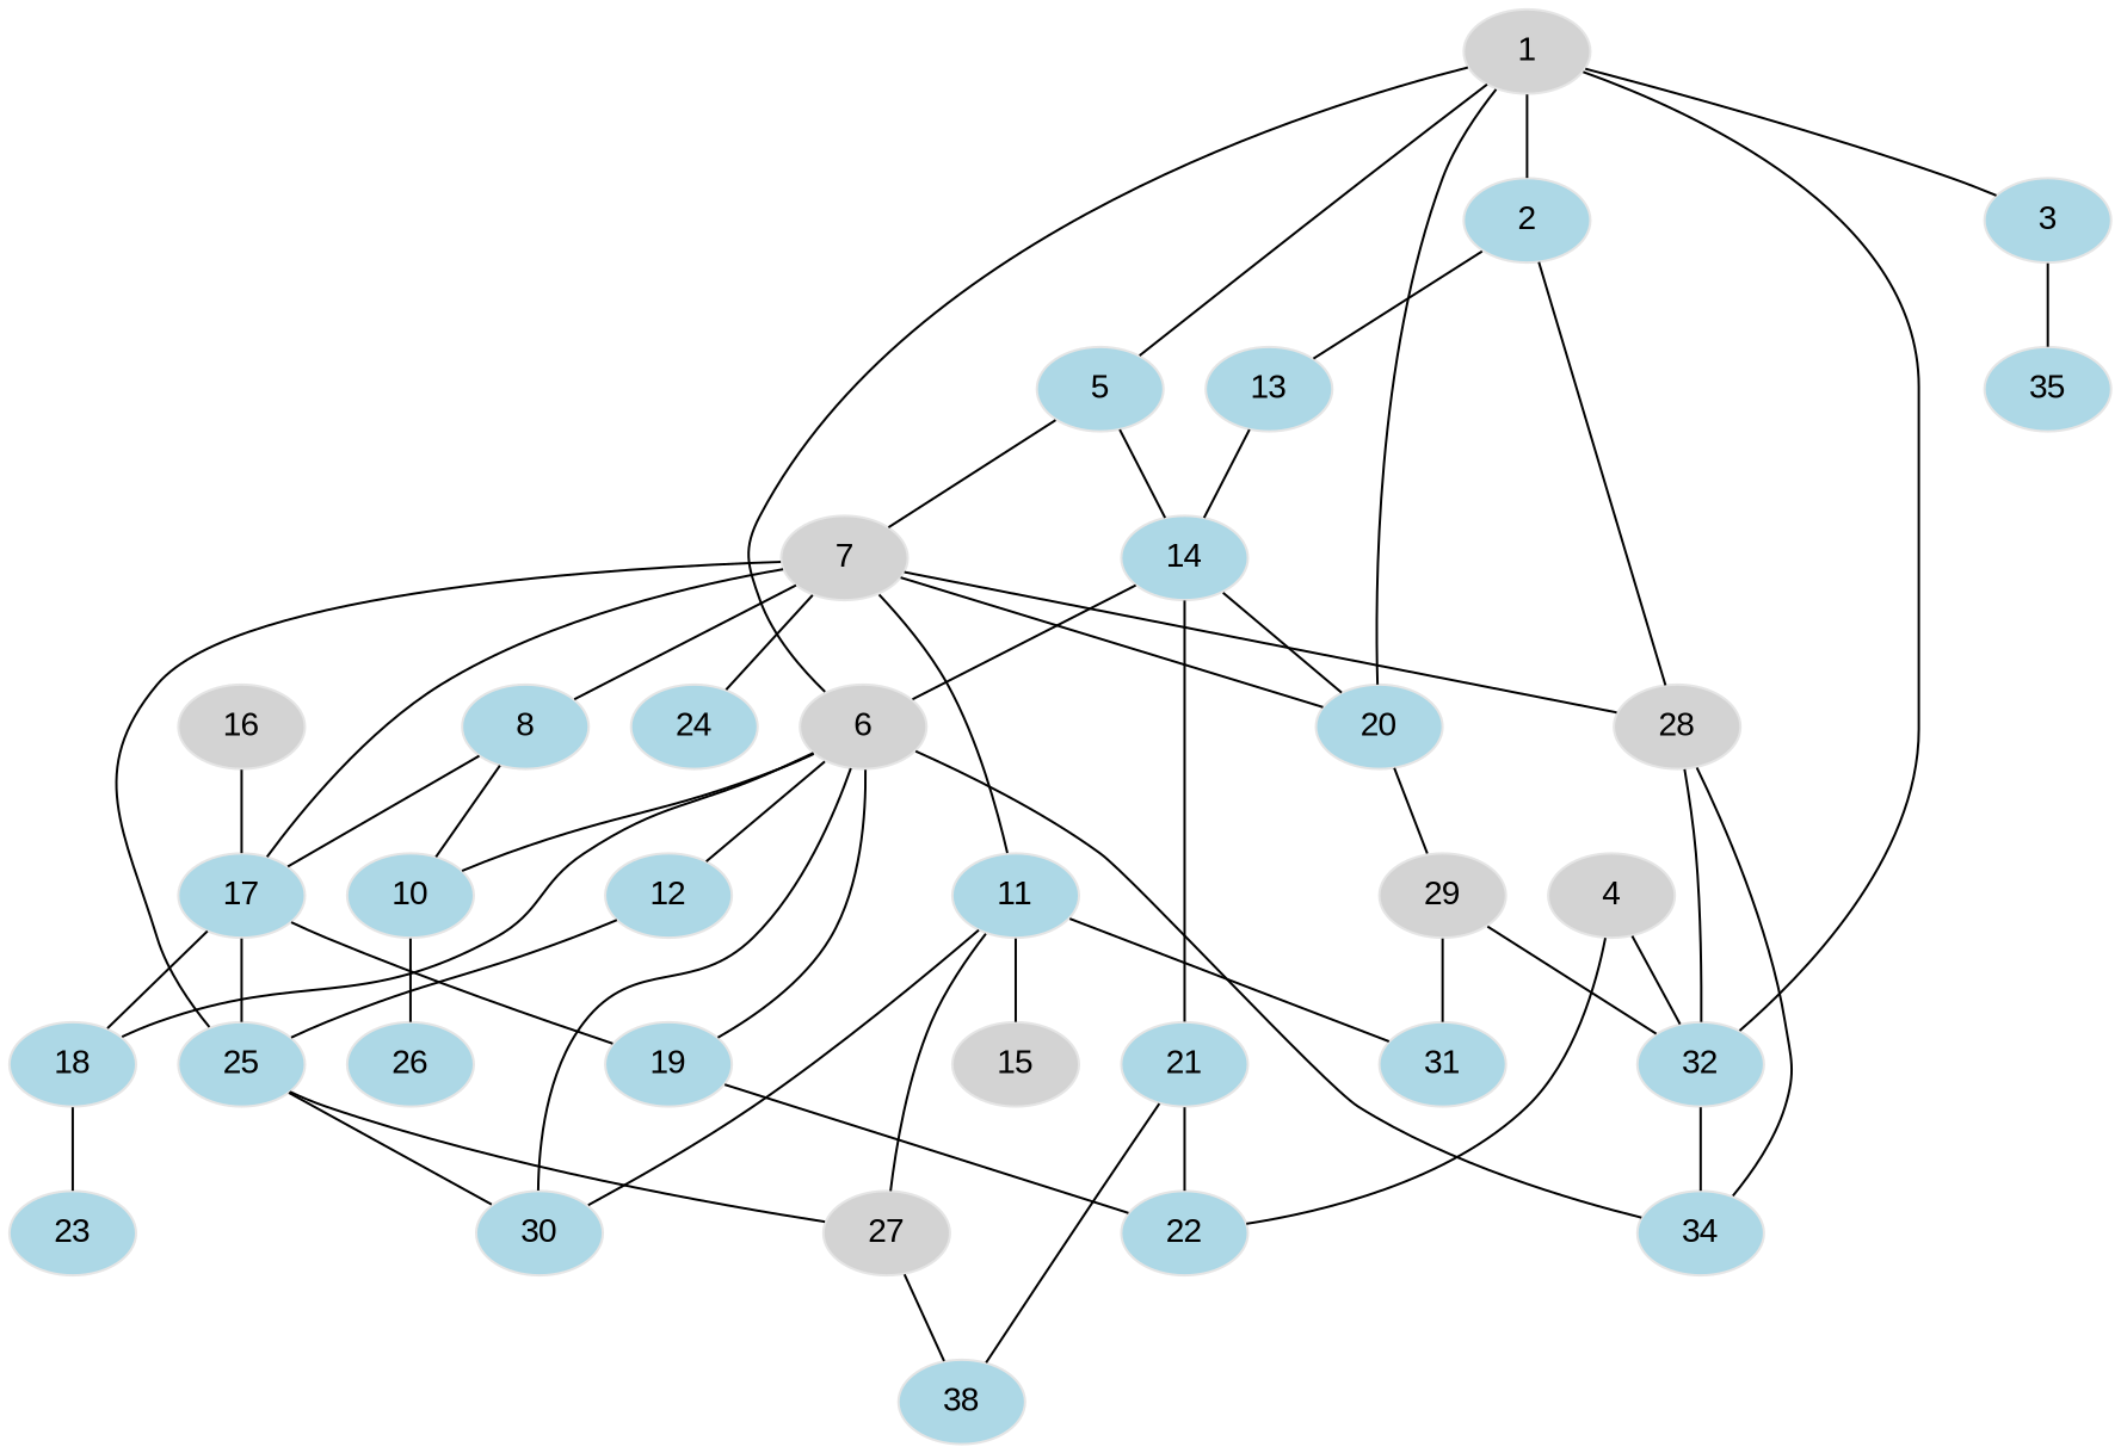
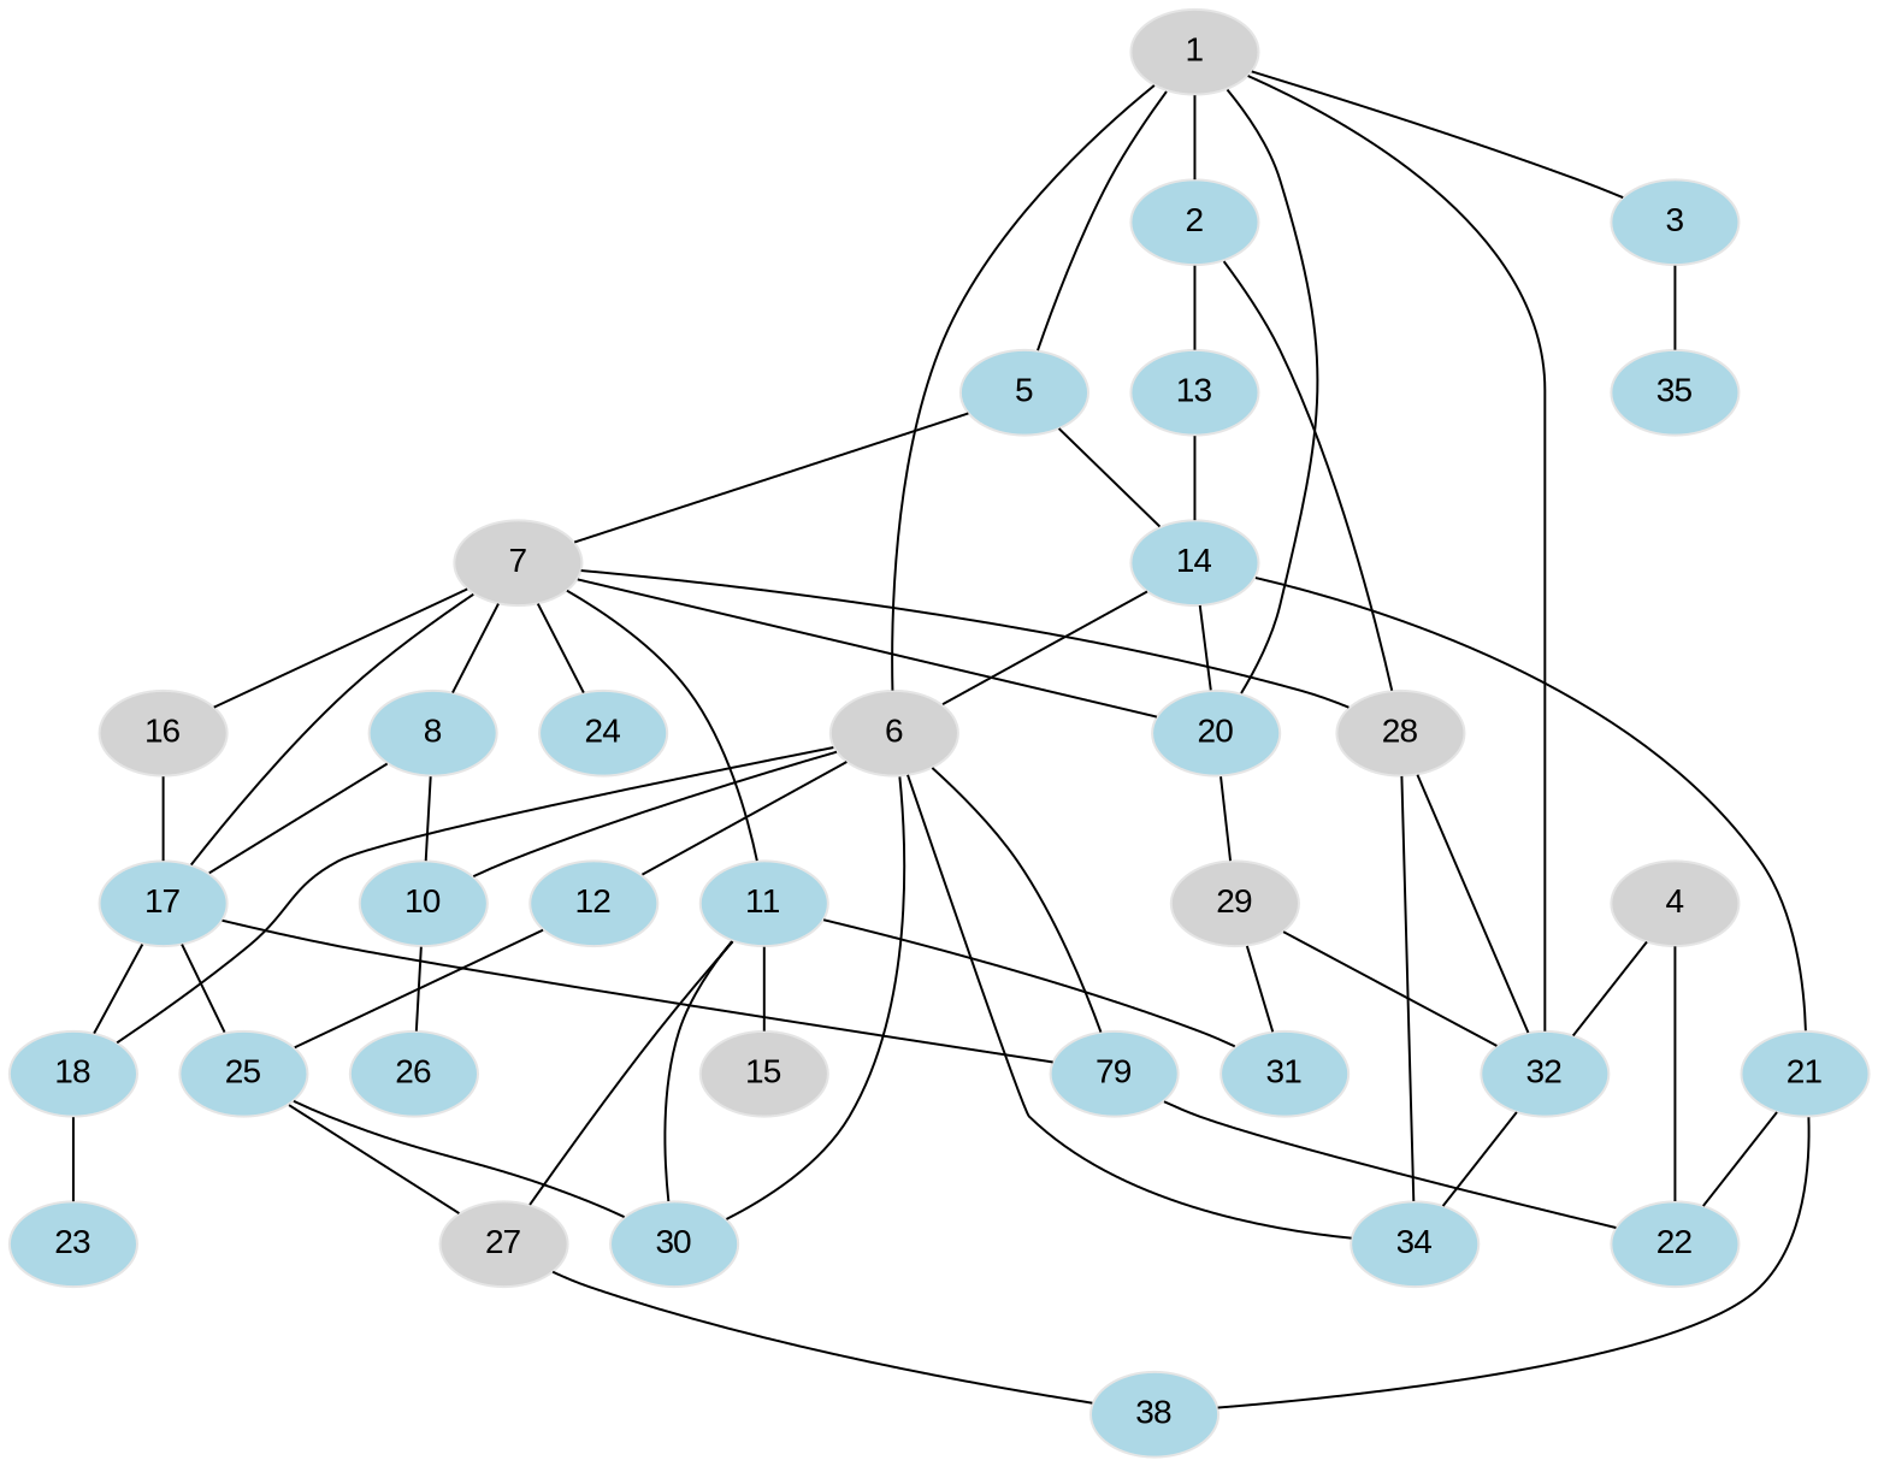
  graph {
    fontname="Liberation Sans"
    node [color=gray90 fillcolor=lightblue fontname="Liberation Sans" style=filled]
    edge [fontname="Liberation Sans" weight=1.0]
    1 [fillcolor=lightgrey]
    2
    3
    5
    6 [fillcolor=lightgrey]
    20
    32
    13
    28 [fillcolor=lightgrey]
    35
    7 [fillcolor=lightgrey]
    14
    10
    12
    18
-   19
+   19 [label=79]
    30
    34
    29 [fillcolor=lightgrey]
    4 [fillcolor=lightgrey]
    22
    8
    11
    16 [fillcolor=lightgrey]
    17
    24
    21
    26
    25
    23
    15 [fillcolor=lightgrey]
    27 [fillcolor=lightgrey]
    31
    n34 [label=38]
    1 -- 2 [weight=3.0]
    1 -- 3
    1 -- 5
    1 -- 6
    1 -- 20
    1 -- 32
    2 -- 13
    2 -- 28
    3 -- 35
    5 -- 7
    5 -- 14
    6 -- 10
    6 -- 12
    6 -- 18
    6 -- 19
    6 -- 30
    6 -- 34
    20 -- 29
    32 -- 34
    13 -- 14
    28 -- 32
    28 -- 34
    7 -- 20
    7 -- 28
    7 -- 8 [weight=3.0]
    7 -- 11
-   7 -- 25
+   7 -- 16
    7 -- 17
    7 -- 24
    14 -- 6
    14 -- 20
    14 -- 21
    10 -- 26
    12 -- 25
    18 -- 23
    19 -- 22
    29 -- 32
    29 -- 31
    4 -- 32 [weight=2.0]
    4 -- 22
    8 -- 10
    8 -- 17
    11 -- 30
    11 -- 15
    11 -- 27
    11 -- 31
    16 -- 17
    17 -- 18
    17 -- 19
    17 -- 25 [weight=3.0]
    21 -- 22
    21 -- n34
    25 -- 30
    25 -- 27
    27 -- n34
  }
